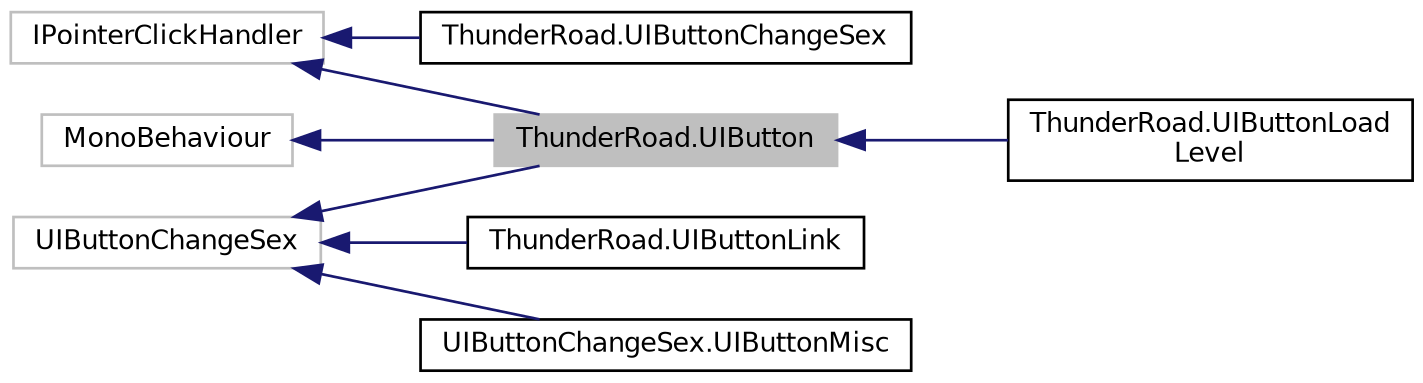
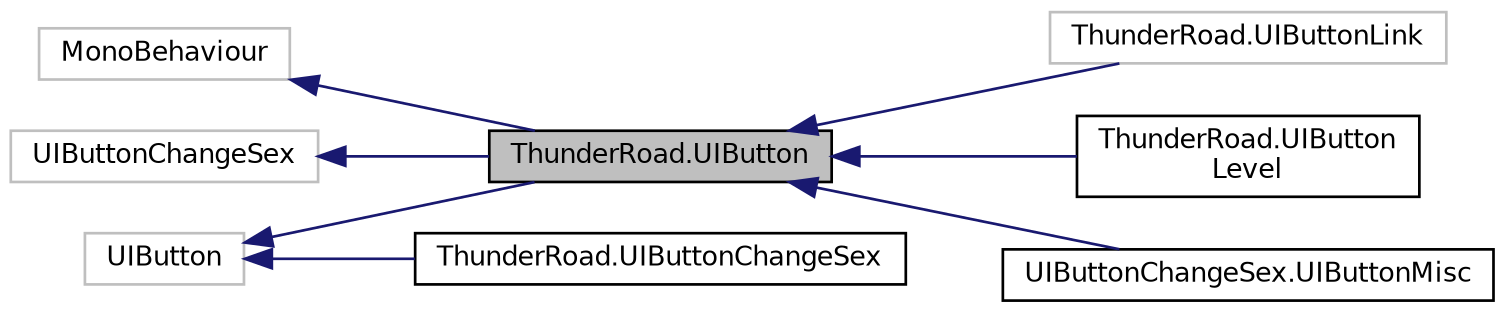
  digraph {
    rankdir=LR
    node [color=black fillcolor=white fontname=Helvetica fontsize=10 shape=record style=filled]
    edge [color=midnightblue dir=back fontname=Helvetica fontsize=10 labelfontname=Helvetica labelfontsize=10 style=solid]
-   n1 [color=grey75 fillcolor=grey75 fontcolor=black height=0.2 label="ThunderRoad.UIButton" width=0.4]
-   n2 [height=0.2 label="ThunderRoad.UIButtonLink" width=0.4]
-   n3 [height=0.2 label="ThunderRoad.UIButtonLoad\lLevel" width=0.4]
+   n1 [fillcolor=grey75 fontcolor=black height=0.2 label="ThunderRoad.UIButton" width=0.4]
+   n2 [color=grey75 height=0.2 label="ThunderRoad.UIButtonLink" width=0.4]
+   n3 [height=0.2 label="ThunderRoad.UIButton\lLevel" width=0.4]
    n4 [height=0.2 label="UIButtonChangeSex.UIButtonMisc" width=0.4]
    n5 [height=0.2 label="ThunderRoad.UIButtonChangeSex" width=0.4]
    n6 [color=grey75 height=0.2 label=MonoBehaviour width=0.4]
-   n7 [color=grey75 height=0.2 label=IPointerClickHandler width=0.4]
+   n7 [color=grey75 height=0.2 label=UIButton width=0.4]
    n8 [color=grey75 height=0.2 label=UIButtonChangeSex width=0.4]
-   n8 -> n2
+   n1 -> n2
    n1 -> n3
-   n8 -> n4
+   n1 -> n4
    n6 -> n1
    n7 -> n1
    n7 -> n5
    n8 -> n1
  }
